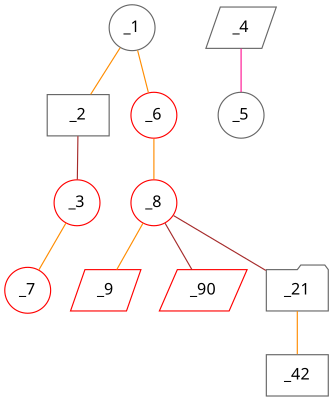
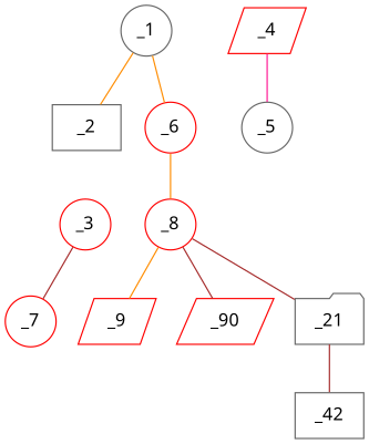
  graph {
    fontname="Noto Sans"
    node [charge=0 chem=1 color=gray40 fontname="Noto Sans" shape=circle symbol="C  " x=3 y=1.25]
    edge [color=brown fontname="Noto Sans" valence=1]
    _1 [x=2.134 y=-0.25]
    _2 [shape=box x=2.134 y=-1.25]
    _6 [color=red y=0.25]
    _3 [color=red y=-1.75]
    _8 [color=red]
    _7 [color=red y=-2.75]
    _9 [color=red shape=parallelogram x=4]
    n8 [color=red label=_90 shape=parallelogram x=2]
    n9 [chem=2 label=_21 shape=folder symbol="O  " y=2.25]
-   _4 [shape=parallelogram x=3.866 y=-1.25]
+   _4 [color=red shape=parallelogram x=3.866 y=-1.25]
    _5 [x=3.866 y=-0.25]
    n12 [label=_42 shape=box x=3.866 y=2.75]
    _1 -- _2 [color=darkorange]
    _1 -- _6 [color=darkorange]
-   _2 -- _3
    _6 -- _8 [color=darkorange]
-   _3 -- _7 [color=darkorange]
+   _3 -- _7
    _8 -- _9 [color=darkorange]
    _8 -- n8
    _8 -- n9
-   n9 -- n12 [color=darkorange]
+   n9 -- n12
    _4 -- _5 [color=deeppink]
  }
